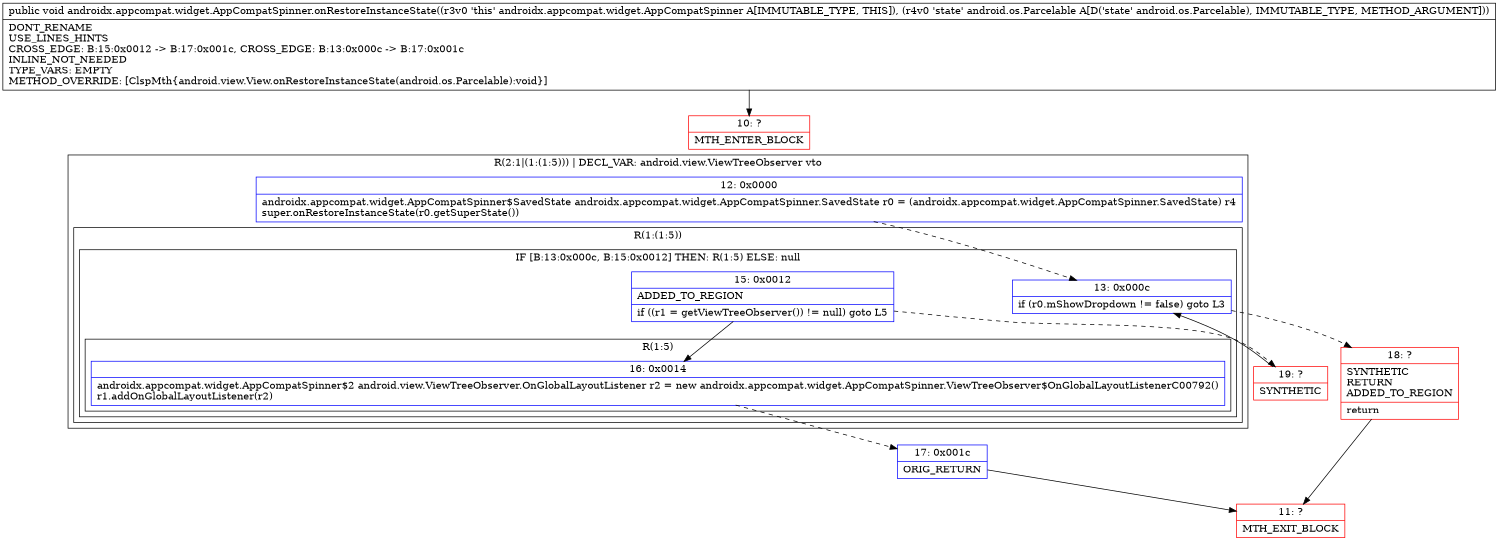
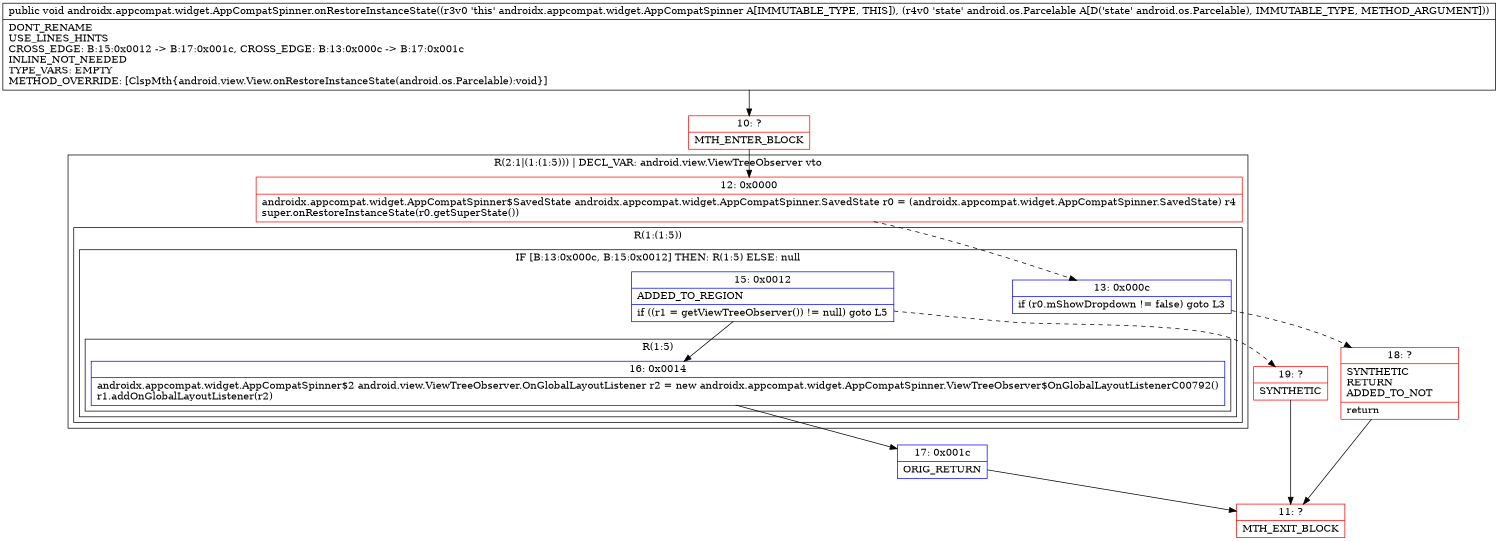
  digraph {
    node [color=blue shape=record]
    n1 [label="{16\:\ 0x0014|androidx.appcompat.widget.AppCompatSpinner$2 android.view.ViewTreeObserver.OnGlobalLayoutListener r2 = new androidx.appcompat.widget.AppCompatSpinner.ViewTreeObserver$OnGlobalLayoutListenerC00792()\lr1.addOnGlobalLayoutListener(r2)\l}"]
    n2 [label="{13\:\ 0x000c|if (r0.mShowDropdown != false) goto L3\l}"]
    n3 [label="{15\:\ 0x0012|ADDED_TO_REGION\l|if ((r1 = getViewTreeObserver()) != null) goto L5\l}"]
-   n4 [label="{12\:\ 0x0000|androidx.appcompat.widget.AppCompatSpinner$SavedState androidx.appcompat.widget.AppCompatSpinner.SavedState r0 = (androidx.appcompat.widget.AppCompatSpinner.SavedState) r4\lsuper.onRestoreInstanceState(r0.getSuperState())\l}"]
+   n4 [color=red label="{12\:\ 0x0000|androidx.appcompat.widget.AppCompatSpinner$SavedState androidx.appcompat.widget.AppCompatSpinner.SavedState r0 = (androidx.appcompat.widget.AppCompatSpinner.SavedState) r4\lsuper.onRestoreInstanceState(r0.getSuperState())\l}"]
    n5 [label="{17\:\ 0x001c|ORIG_RETURN\l}"]
-   n6 [color=red label="{18\:\ ?|SYNTHETIC\lRETURN\lADDED_TO_REGION\l|return\l}"]
+   n6 [color=red label="{18\:\ ?|SYNTHETIC\lRETURN\lADDED_TO_NOT\l|return\l}"]
    n7 [color=red label="{19\:\ ?|SYNTHETIC\l}"]
    n8 [color=red label="{11\:\ ?|MTH_EXIT_BLOCK\l}"]
    n9 [color=red label="{10\:\ ?|MTH_ENTER_BLOCK\l}"]
    n10 [label="{public void androidx.appcompat.widget.AppCompatSpinner.onRestoreInstanceState((r3v0 'this' androidx.appcompat.widget.AppCompatSpinner A[IMMUTABLE_TYPE, THIS]), (r4v0 'state' android.os.Parcelable A[D('state' android.os.Parcelable), IMMUTABLE_TYPE, METHOD_ARGUMENT]))  | DONT_RENAME\lUSE_LINES_HINTS\lCROSS_EDGE: B:15:0x0012 \-\> B:17:0x001c, CROSS_EDGE: B:13:0x000c \-\> B:17:0x001c\lINLINE_NOT_NEEDED\lTYPE_VARS: EMPTY\lMETHOD_OVERRIDE: [ClspMth\{android.view.View.onRestoreInstanceState(android.os.Parcelable):void\}]\l}" color=""]
    subgraph cluster_1 {
      label="R(2:1|(1:(1:5))) | DECL_VAR: android.view.ViewTreeObserver vto\l"
      n4
      subgraph cluster_2 {
        label="R(1:(1:5))"
        subgraph cluster_3 {
          label="IF [B:13:0x000c, B:15:0x0012] THEN: R(1:5) ELSE: null"
          n2
          n3
          subgraph cluster_4 {
            label="R(1:5)"
            n1
          }
        }
      }
    }
-   n1 -> n5 [style=dashed]
+   n1 -> n5
    n2 -> n6 [style=dashed]
    n3 -> n1
    n3 -> n7 [style=dashed]
    n4 -> n2 [style=dashed]
    n5 -> n8
    n6 -> n8
-   n7 -> n2
+   n7 -> n8
+   n9 -> n4
    n10 -> n9
  }
